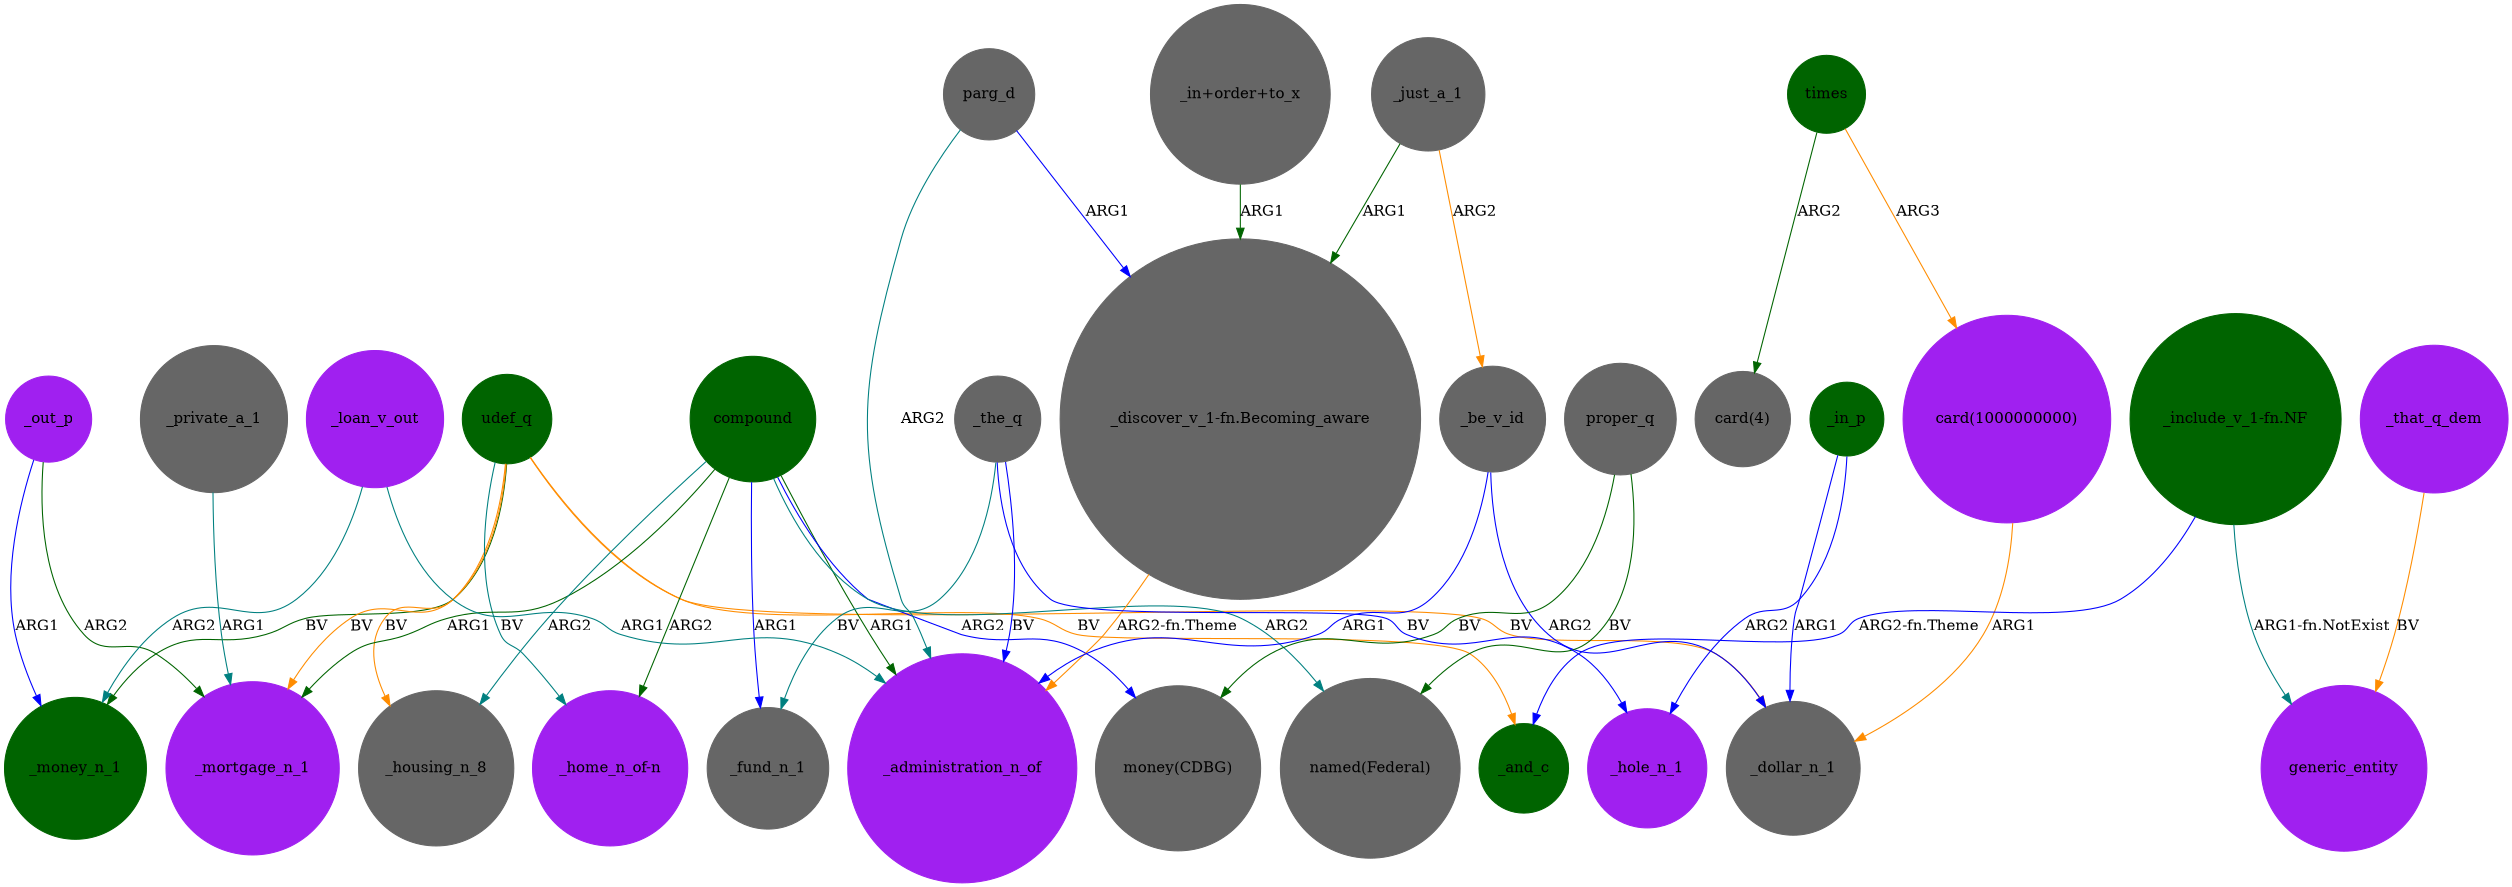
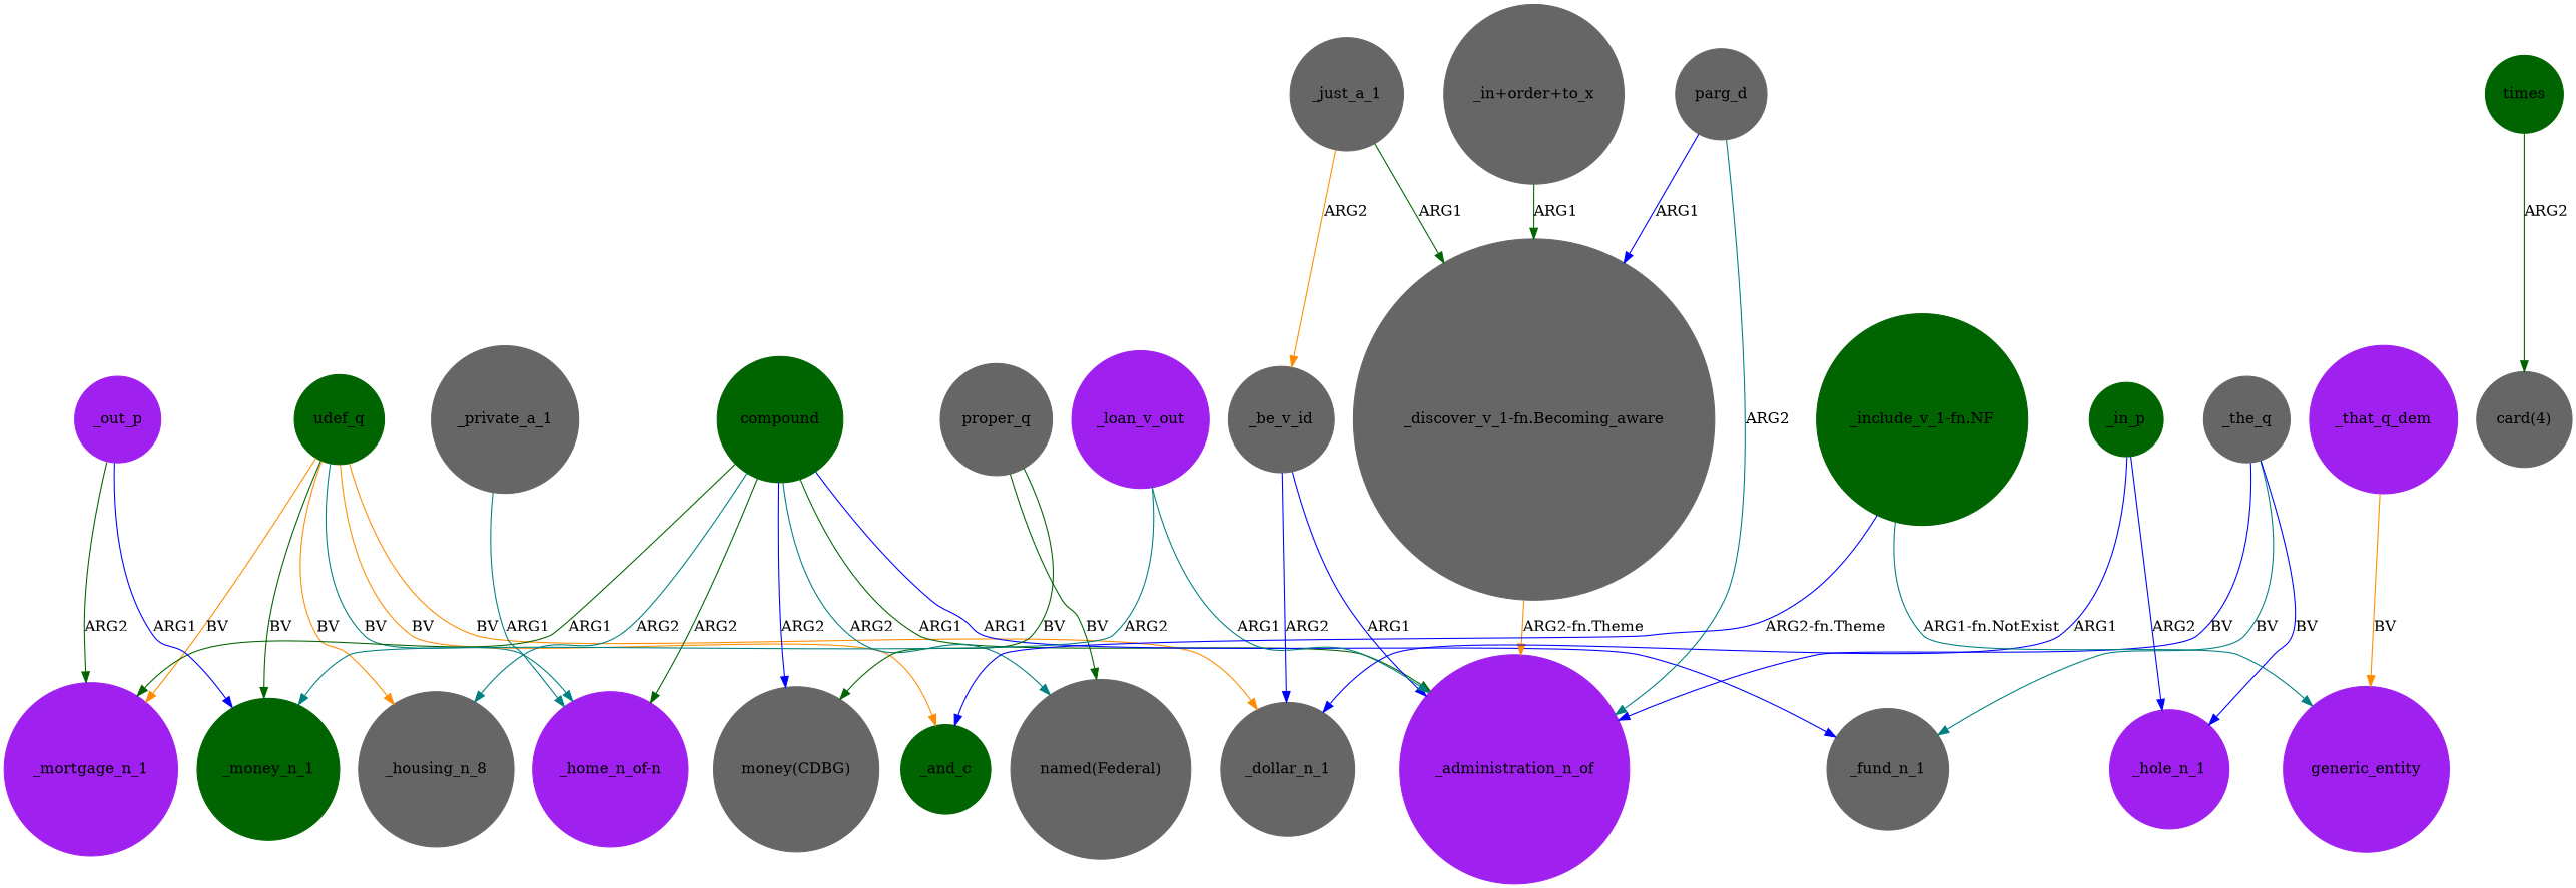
  digraph {
    node [color=gray40 shape=circle style=filled]
    edge [color=blue]
    udef_q [color=darkgreen]
    _money_n_1 [color=darkgreen]
    _mortgage_n_1 [color=purple]
    n4 [label=_housing_n_8]
    "_home_n_of-n" [color=purple]
    _dollar_n_1
    _and_c [color=darkgreen]
    _that_q_dem [color=purple]
    generic_entity [color=purple]
    compound [color=darkgreen]
    _administration_n_of [color=purple]
    n12 [label="money(CDBG)"]
    _fund_n_1
    "named(Federal)"
    "_in+order+to_x"
    "_discover_v_1-fn.Becoming_aware"
    _be_v_id
    proper_q
    n19 [color=purple label=_out_p]
    _just_a_1
    _the_q
    _hole_n_1 [color=purple]
    times [color=darkgreen]
-   "card(1000000000)" [color=purple]
    "card(4)"
    parg_d
    _loan_v_out [color=purple]
    _in_p [color=darkgreen]
    _private_a_1
    "_include_v_1-fn.NF" [color=darkgreen]
    udef_q -> _money_n_1 [color=darkgreen label=BV]
    udef_q -> _mortgage_n_1 [color=darkorange label=BV]
    udef_q -> n4 [color=darkorange label=BV]
    udef_q -> "_home_n_of-n" [color=teal label=BV]
    udef_q -> _dollar_n_1 [color=darkorange label=BV]
    udef_q -> _and_c [color=darkorange label=BV]
    _that_q_dem -> generic_entity [color=darkorange label=BV]
    compound -> _mortgage_n_1 [color=darkgreen label=ARG1]
    compound -> n4 [color=teal label=ARG2]
    compound -> "_home_n_of-n" [color=darkgreen label=ARG2]
    compound -> _administration_n_of [color=darkgreen label=ARG1]
    compound -> n12 [label=ARG2]
    compound -> _fund_n_1 [label=ARG1]
    compound -> "named(Federal)" [color=teal label=ARG2]
    "_in+order+to_x" -> "_discover_v_1-fn.Becoming_aware" [color=darkgreen label=ARG1]
    "_discover_v_1-fn.Becoming_aware" -> _administration_n_of [color=darkorange label="ARG2-fn.Theme"]
    _be_v_id -> _dollar_n_1 [label=ARG2]
    _be_v_id -> _administration_n_of [label=ARG1]
    proper_q -> n12 [color=darkgreen label=BV]
    proper_q -> "named(Federal)" [color=darkgreen label=BV]
    n19 -> _money_n_1 [label=ARG1]
    n19 -> _mortgage_n_1 [color=darkgreen label=ARG2]
    _just_a_1 -> "_discover_v_1-fn.Becoming_aware" [color=darkgreen label=ARG1]
    _just_a_1 -> _be_v_id [color=darkorange label=ARG2]
    _the_q -> _administration_n_of [label=BV]
    _the_q -> _fund_n_1 [color=teal label=BV]
    _the_q -> _hole_n_1 [label=BV]
-   times -> "card(1000000000)" [color=darkorange label=ARG3]
    times -> "card(4)" [color=darkgreen label=ARG2]
-   "card(1000000000)" -> _dollar_n_1 [color=darkorange label=ARG1]
    parg_d -> _administration_n_of [color=teal label=ARG2]
    parg_d -> "_discover_v_1-fn.Becoming_aware" [label=ARG1]
    _loan_v_out -> _money_n_1 [color=teal label=ARG2]
    _loan_v_out -> _administration_n_of [color=teal label=ARG1]
    _in_p -> _dollar_n_1 [label=ARG1]
    _in_p -> _hole_n_1 [label=ARG2]
-   _private_a_1 -> _mortgage_n_1 [color=teal label=ARG1]
+   _private_a_1 -> "_home_n_of-n" [color=teal label=ARG1]
    "_include_v_1-fn.NF" -> _and_c [label="ARG2-fn.Theme"]
    "_include_v_1-fn.NF" -> generic_entity [color=teal label="ARG1-fn.NotExist"]
  }
